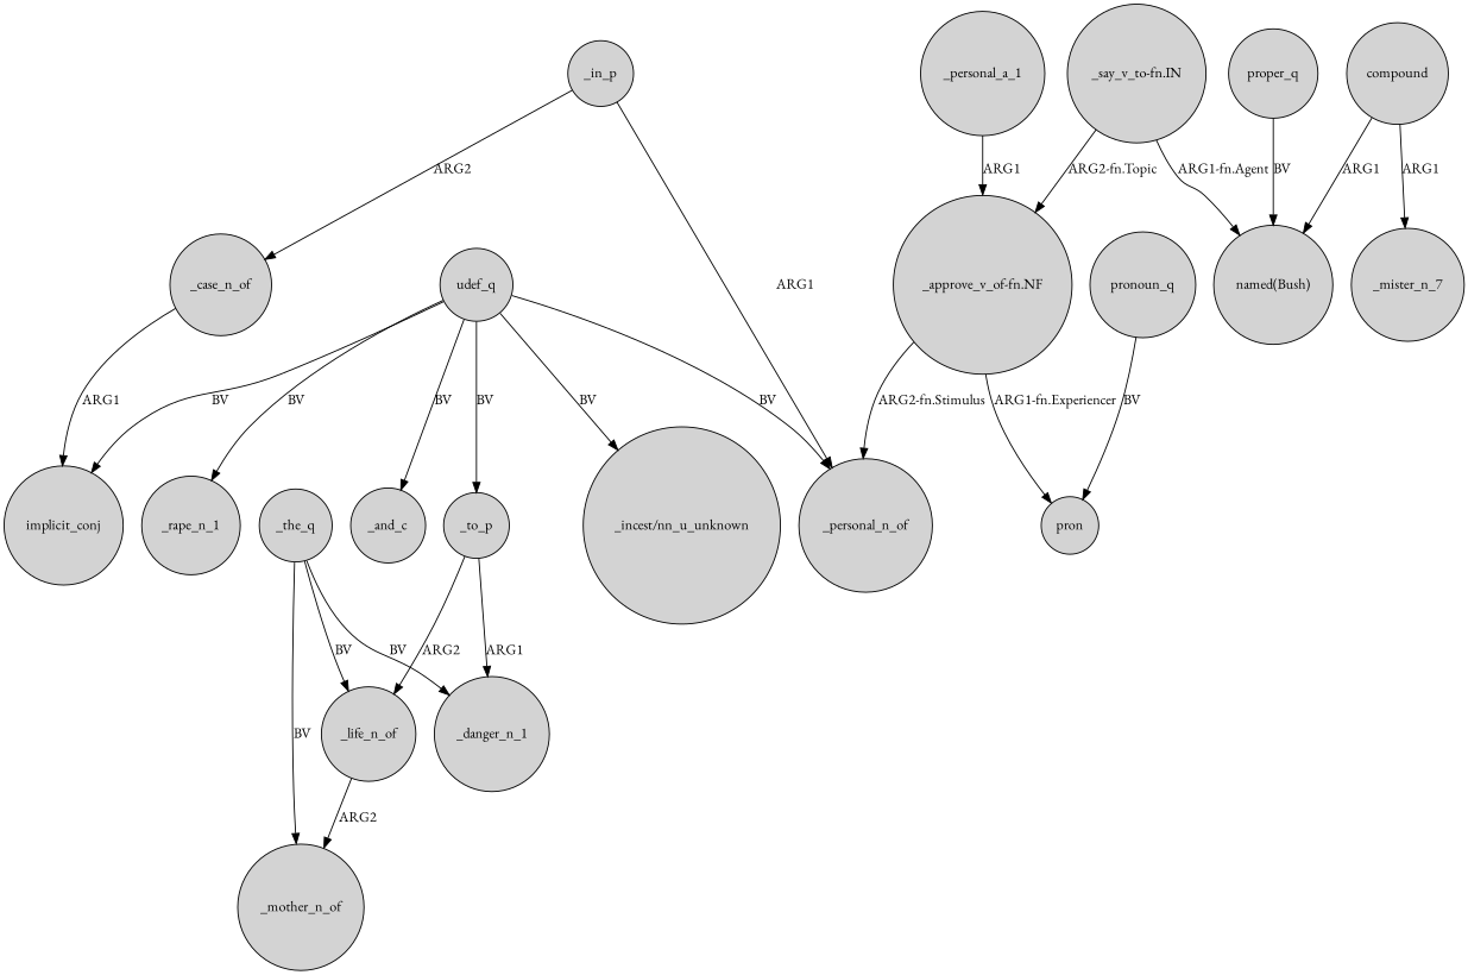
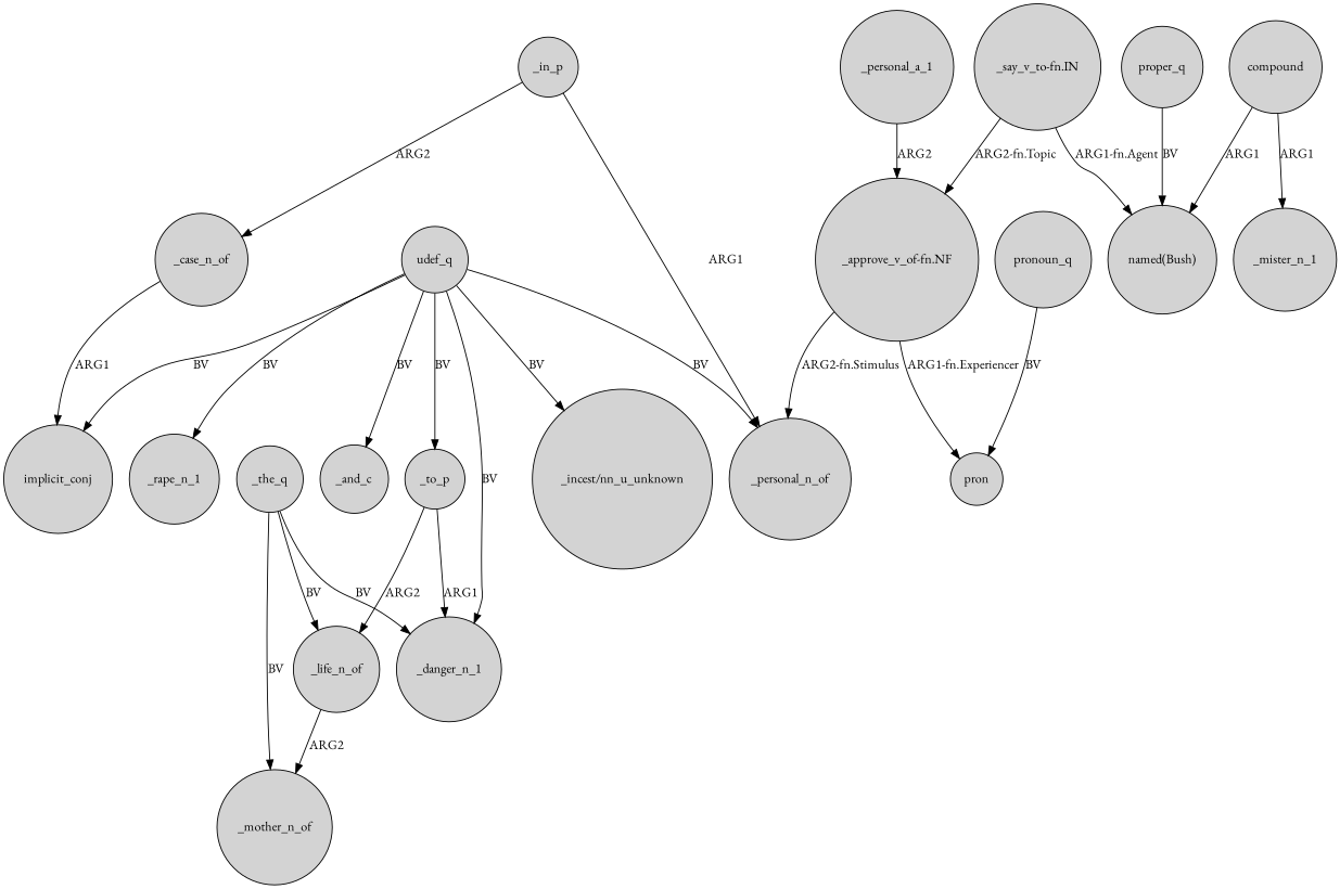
  digraph {
    fontname="EB Garamond"
    node [fontname="EB Garamond" shape=circle style=filled]
    edge [fontname="EB Garamond"]
    udef_q
    "_incest/nn_u_unknown"
    _danger_n_1
    implicit_conj
    _rape_n_1
    n6 [label=_personal_n_of]
    _and_c
    _to_p
    _the_q
    _life_n_of
    _mother_n_of
    _case_n_of
    compound
-   _mister_n_1 [label=_mister_n_7]
+   _mister_n_1
    "named(Bush)"
    _personal_a_1
    "_approve_v_of-fn.NF"
    pron
    "_say_v_to-fn.IN"
    pronoun_q
    proper_q
    _in_p
    udef_q -> "_incest/nn_u_unknown" [label=BV]
+   udef_q -> _danger_n_1 [label=BV]
    udef_q -> implicit_conj [label=BV]
    udef_q -> _rape_n_1 [label=BV]
    udef_q -> n6 [label=BV]
    udef_q -> _and_c [label=BV]
    udef_q -> _to_p [label=BV]
    _to_p -> _danger_n_1 [label=ARG1]
    _to_p -> _life_n_of [label=ARG2]
    _the_q -> _danger_n_1 [label=BV]
    _the_q -> _life_n_of [label=BV]
    _the_q -> _mother_n_of [label=BV]
    _life_n_of -> _mother_n_of [label=ARG2]
    _case_n_of -> implicit_conj [label=ARG1]
    compound -> _mister_n_1 [label=ARG1]
    compound -> "named(Bush)" [label=ARG1]
-   _personal_a_1 -> "_approve_v_of-fn.NF" [label=ARG1]
+   _personal_a_1 -> "_approve_v_of-fn.NF" [label=ARG2]
    "_approve_v_of-fn.NF" -> n6 [label="ARG2-fn.Stimulus"]
    "_approve_v_of-fn.NF" -> pron [label="ARG1-fn.Experiencer"]
    "_say_v_to-fn.IN" -> "named(Bush)" [label="ARG1-fn.Agent"]
    "_say_v_to-fn.IN" -> "_approve_v_of-fn.NF" [label="ARG2-fn.Topic"]
    pronoun_q -> pron [label=BV]
    proper_q -> "named(Bush)" [label=BV]
    _in_p -> n6 [label=ARG1]
    _in_p -> _case_n_of [label=ARG2]
  }
